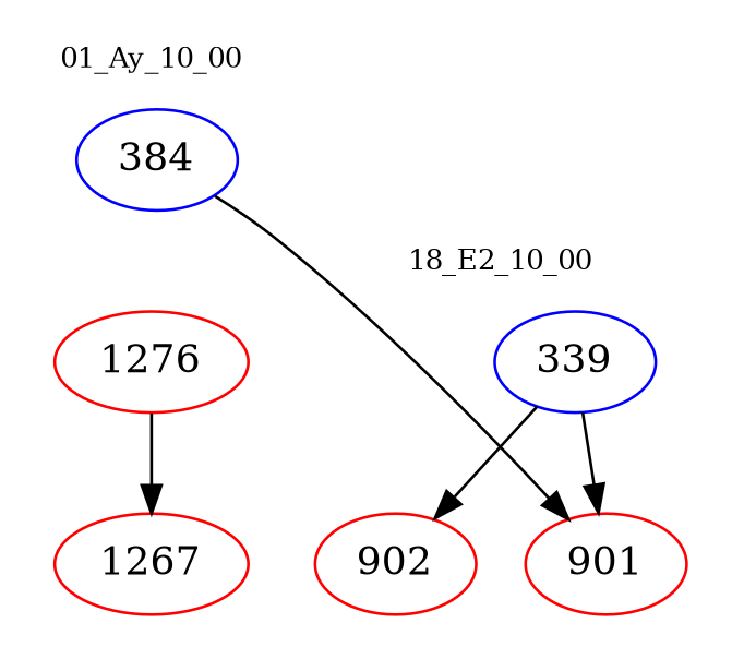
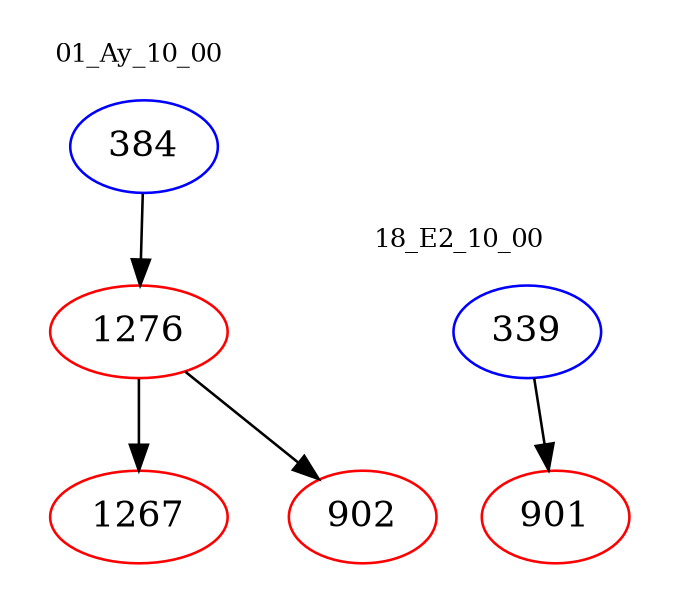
  digraph {
    node [color=red]
    edge [color=black]
    n1 [color=blue label=384]
    n2 [label=1267]
    n3 [label=1276]
    n4 [color=blue label=339]
    n5 [label=901]
    n6 [label=902]
    subgraph cluster_1 {
      color=white
      fontsize=10
      label="01_Ay_10_00"
      n1
      n2
      n3
    }
    subgraph cluster_2 {
      color=white
      fontsize=10
      label="18_E2_10_00"
      n4
      n5
      n6
    }
-   n1 -> n5
+   n1 -> n3
    n3 -> n2
    n4 -> n5
-   n4 -> n6
+   n3 -> n6
  }
